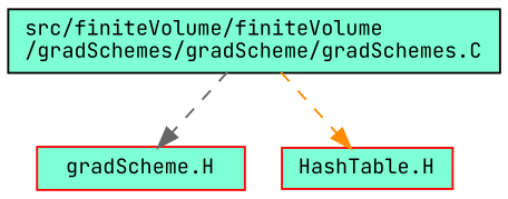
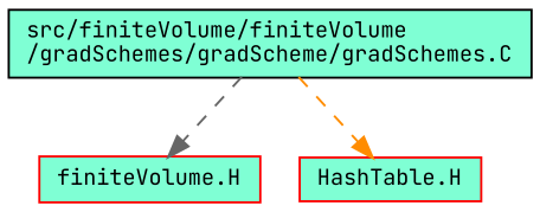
  digraph {
    fontname="JetBrains Mono"
    node [color=red fillcolor=aquamarine fontname="JetBrains Mono" fontsize=10 shape=record style=filled]
    edge [fontname="JetBrains Mono" fontsize=10 labelfontname=FreeSans labelfontsize=10 style=dashed]
    n1 [color=black fontcolor=black height=0.2 label="src/finiteVolume/finiteVolume\l/gradSchemes/gradScheme/gradSchemes.C" width=0.4]
-   n2 [height=0.2 label="gradScheme.H" width=0.4]
+   n2 [height=0.2 label="finiteVolume.H" width=0.4]
    n3 [height=0.2 label="HashTable.H" width=0.4]
    n1 -> n2 [color=gray40]
    n1 -> n3 [color=darkorange]
  }
